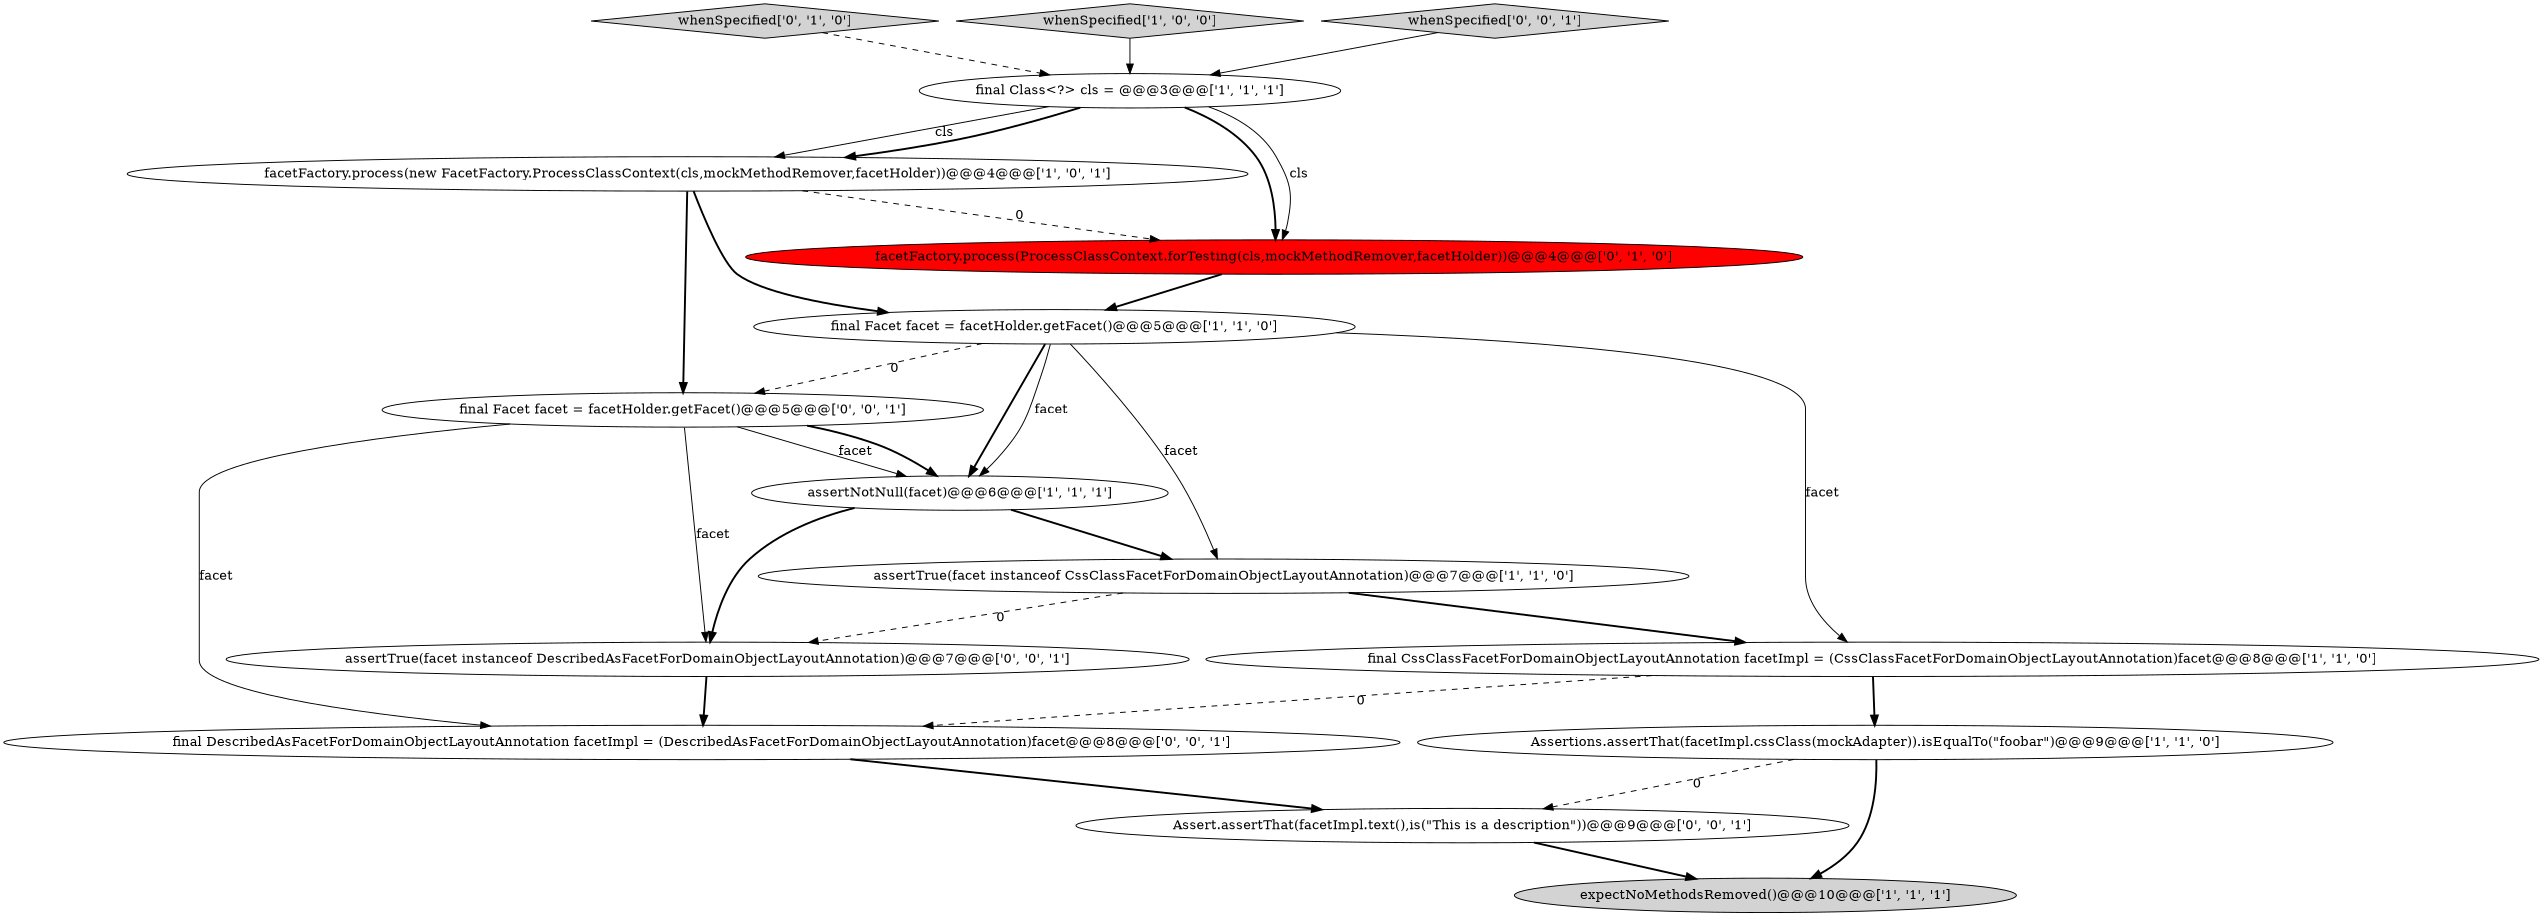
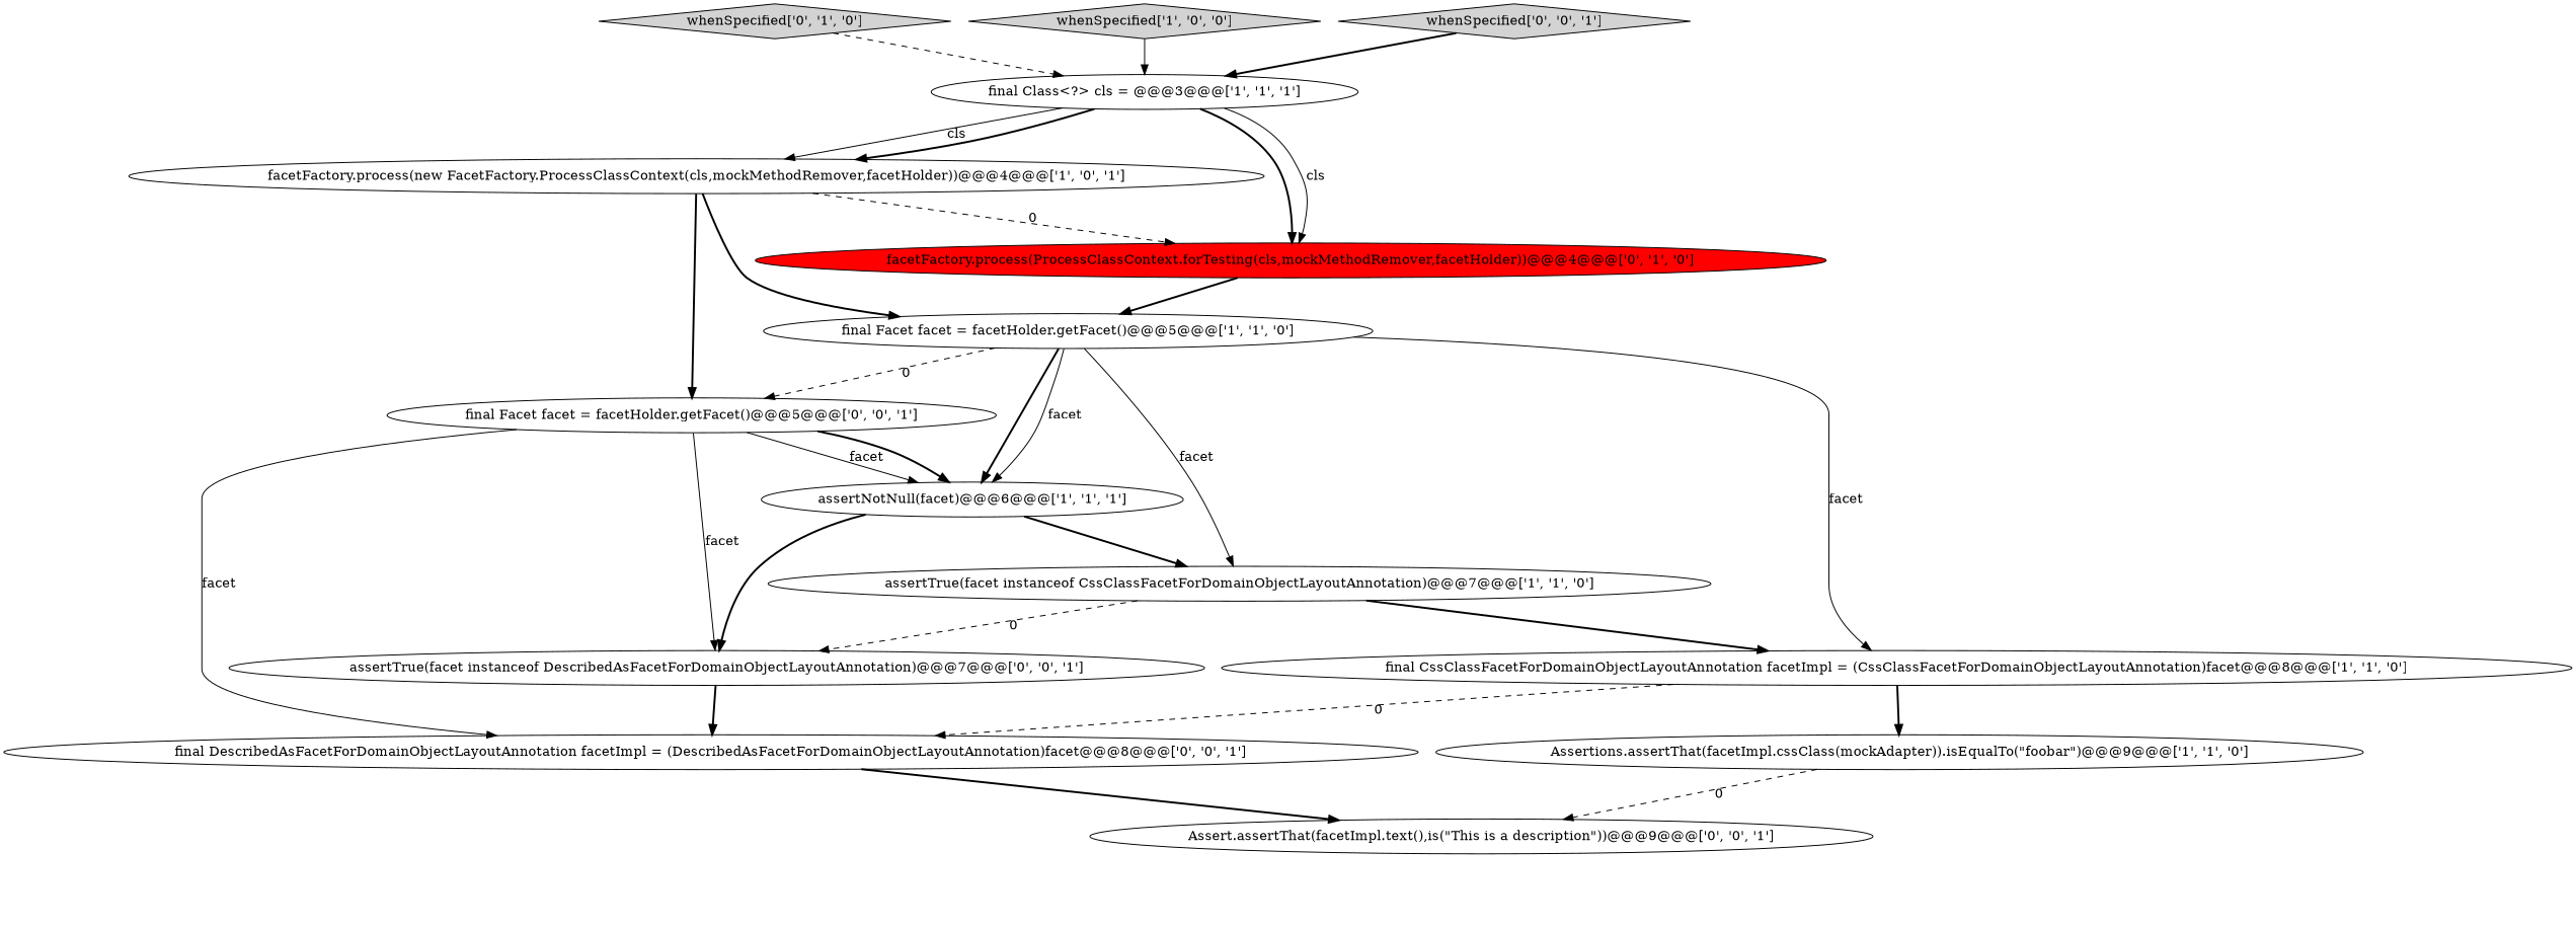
  digraph {
    node [fillcolor=white shape=ellipse style=filled]
    edge [style=bold]
    n1 [label="facetFactory.process(new FacetFactory.ProcessClassContext(cls,mockMethodRemover,facetHolder))@@@4@@@['1', '0', '1']"]
    n2 [label="final Facet facet = facetHolder.getFacet()@@@5@@@['0', '0', '1']"]
    n3 [label="final Facet facet = facetHolder.getFacet()@@@5@@@['1', '1', '0']"]
    n4 [fillcolor=red label="facetFactory.process(ProcessClassContext.forTesting(cls,mockMethodRemover,facetHolder))@@@4@@@['0', '1', '0']"]
    n5 [label="assertNotNull(facet)@@@6@@@['1', '1', '1']"]
    n6 [label="final DescribedAsFacetForDomainObjectLayoutAnnotation facetImpl = (DescribedAsFacetForDomainObjectLayoutAnnotation)facet@@@8@@@['0', '0', '1']"]
    n7 [label="assertTrue(facet instanceof DescribedAsFacetForDomainObjectLayoutAnnotation)@@@7@@@['0', '0', '1']"]
    n8 [label="assertTrue(facet instanceof CssClassFacetForDomainObjectLayoutAnnotation)@@@7@@@['1', '1', '0']"]
    n9 [label="final CssClassFacetForDomainObjectLayoutAnnotation facetImpl = (CssClassFacetForDomainObjectLayoutAnnotation)facet@@@8@@@['1', '1', '0']"]
    n10 [label="Assert.assertThat(facetImpl.text(),is(\"This is a description\"))@@@9@@@['0', '0', '1']"]
    n11 [label="Assertions.assertThat(facetImpl.cssClass(mockAdapter)).isEqualTo(\"foobar\")@@@9@@@['1', '1', '0']"]
-   n12 [fillcolor=lightgray label="expectNoMethodsRemoved()@@@10@@@['1', '1', '1']"]
    n13 [label="final Class<?> cls = @@@3@@@['1', '1', '1']"]
    n14 [fillcolor=lightgray label="whenSpecified['0', '1', '0']" shape=diamond]
    n15 [fillcolor=lightgray label="whenSpecified['1', '0', '0']" shape=diamond]
    n16 [fillcolor=lightgray label="whenSpecified['0', '0', '1']" shape=diamond]
    n1 -> n2
    n1 -> n3
    n1 -> n4 [label=0 style=dashed]
    n2 -> n5 [label=facet style=solid]
    n2 -> n5
    n2 -> n6 [label=facet style=solid]
    n2 -> n7 [label=facet style=solid]
    n3 -> n2 [label=0 style=dashed]
    n3 -> n5
    n3 -> n5 [label=facet style=solid]
    n3 -> n8 [label=facet style=solid]
    n3 -> n9 [label=facet style=solid]
    n4 -> n3
    n5 -> n7
    n5 -> n8
    n6 -> n10
    n7 -> n6
    n8 -> n7 [label=0 style=dashed]
    n8 -> n9
    n9 -> n6 [label=0 style=dashed]
    n9 -> n11
-   n10 -> n12
    n11 -> n10 [label=0 style=dashed]
-   n11 -> n12
    n13 -> n1 [label=cls style=solid]
    n13 -> n1
    n13 -> n4
    n13 -> n4 [label=cls style=solid]
    n14 -> n13 [style=dashed]
    n15 -> n13 [style=solid]
-   n16 -> n13 [style=solid]
+   n16 -> n13
  }
